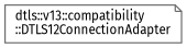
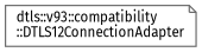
  digraph {
    rankdir=LR
    fontname="Fira Sans"
-   n1 [color=grey40 fillcolor=white fontname="Fira Sans" fontsize=10 height=0.2 label="dtls::v13::compatibility\l::DTLS12ConnectionAdapter" shape=note style=filled width=0.4]
+   n1 [color=grey40 fillcolor=white fontname="Fira Sans" fontsize=10 height=0.2 label="dtls::v93::compatibility\l::DTLS12ConnectionAdapter" shape=note style=filled width=0.4]
  }
